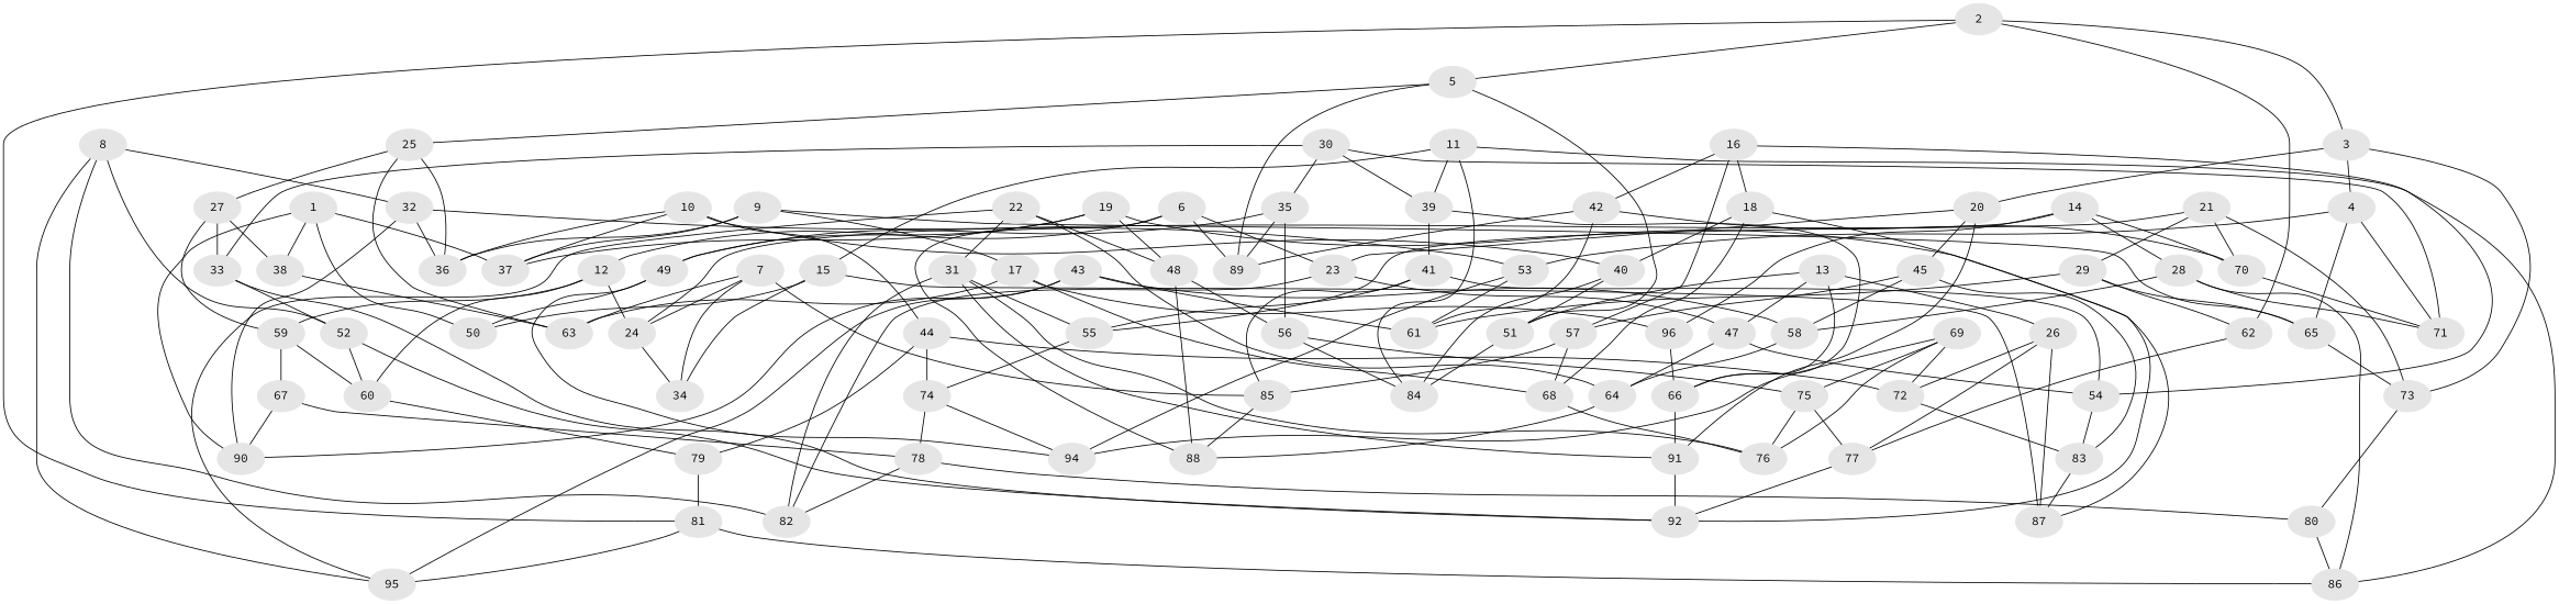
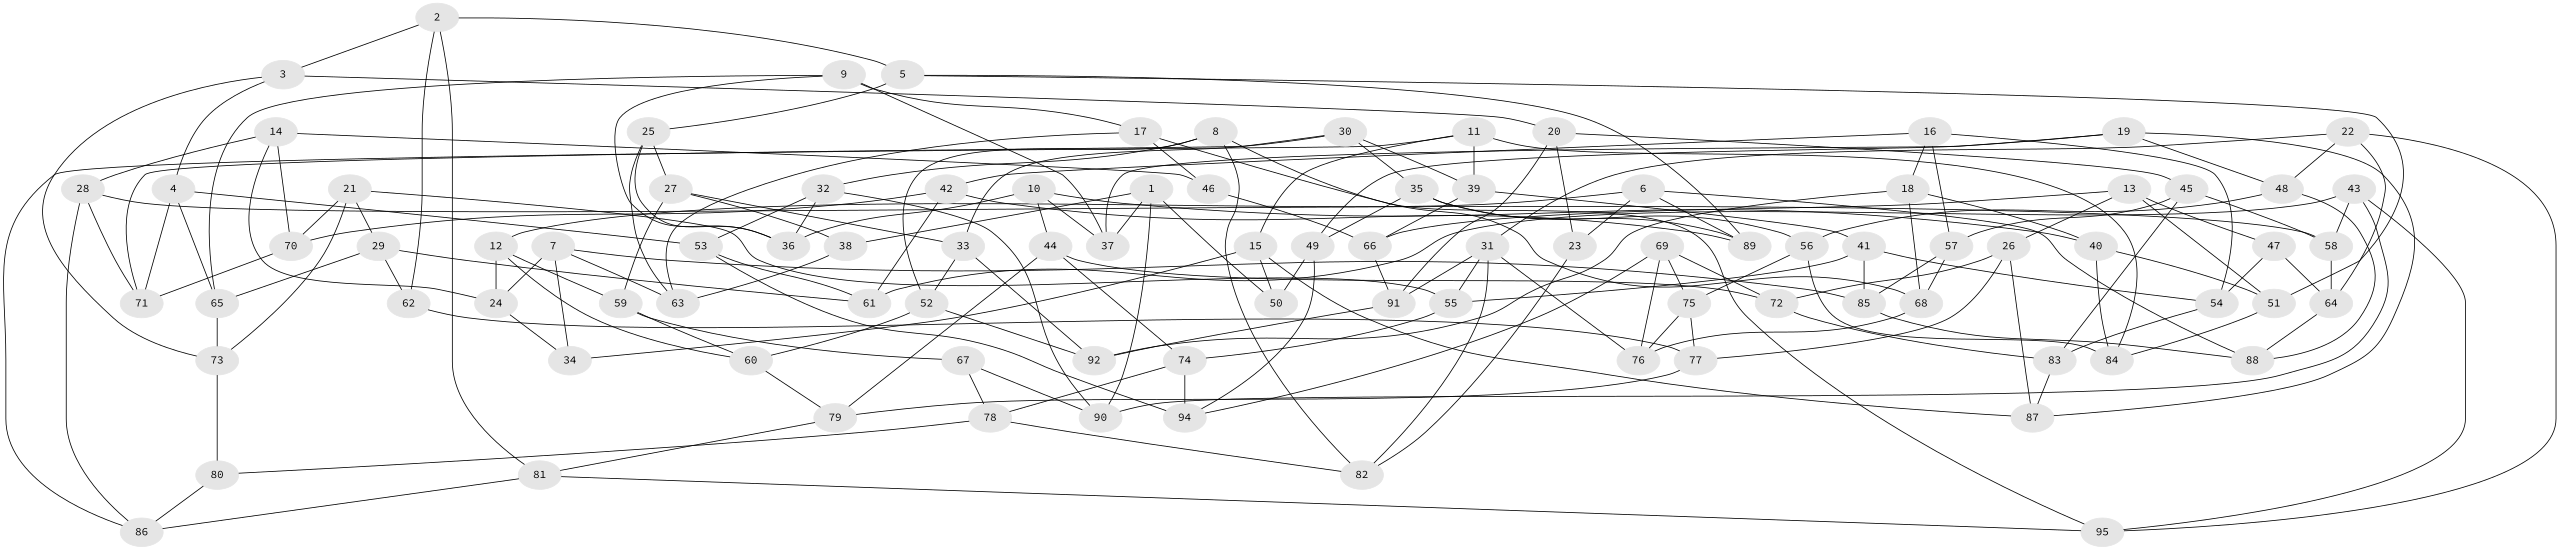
  graph {
    fontname="Source Code Pro"
    node [color=gray90 fontname="Source Code Pro" style=filled]
    edge [fontname="Source Code Pro"]
    1
    37
    38
    50
    90
    63
    2
    3
    5
    62
    81
    4
    20
    73
    25
    51
    89
    77
    n19 [label=95]
    86
    53
    65
    71
    23
    45
    91
    80
    61
    94
    36
    27
    84
    6
    12
    88
    24
    59
    60
    82
    47
    7
    34
    85
    8
    32
    52
    92
    9
    17
-   46 [label=96]
+   46
    68
    10
    40
    44
    72
    74
    79
    11
    15
    39
    87
    66
    41
    67
    13
    26
    54
    64
    14
    28
    70
    58
    16
    18
    42
    57
    83
    76
    19
    48
    49
    56
    21
    29
    55
    22
    31
    33
    30
    35
    75
    43
    78
    69
    1 -- 37
    1 -- 38
    1 -- 50
    1 -- 90
    38 -- 63
    2 -- 3
    2 -- 5
    2 -- 62
    2 -- 81
    3 -- 4
    3 -- 20
    3 -- 73
    5 -- 25
    5 -- 51
    5 -- 89
    62 -- 77
    81 -- n19
    81 -- 86
    4 -- 53
    4 -- 65
    4 -- 71
    20 -- 23
    20 -- 45
    20 -- 91
    73 -- 80
    25 -- 63
    25 -- 36
    25 -- 27
    51 -- 84
-   77 -- 92
+   77 -- 79
    53 -- 61
    53 -- 94
    65 -- 73
    23 -- 82
-   23 -- 47
    45 -- 58
    45 -- 57
    45 -- 83
    91 -- 92
    80 -- 86
    27 -- 38
    27 -- 59
    27 -- 33
    6 -- 89
    6 -- 23
    6 -- 12
    6 -- 88
    12 -- 24
    12 -- 59
    12 -- 60
    24 -- 34
    59 -- 60
    59 -- 67
    60 -- 79
    47 -- 54
    47 -- 64
    7 -- 63
    7 -- 24
    7 -- 34
    7 -- 85
    85 -- 88
    8 -- n19
    8 -- 82
    8 -- 32
    8 -- 52
    32 -- 90
    32 -- 53
    32 -- 36
    52 -- 60
    52 -- 92
    9 -- 37
    9 -- 65
    9 -- 36
    9 -- 17
    17 -- 63
    17 -- 46
    17 -- 68
    46 -- 66
    68 -- 76
    10 -- 37
    10 -- 36
    10 -- 40
    10 -- 44
    40 -- 51
    40 -- 84
    44 -- 72
    44 -- 74
    44 -- 79
    72 -- 83
    74 -- 94
    74 -- 78
    79 -- 81
    11 -- 86
    11 -- 84
    11 -- 15
    11 -- 39
    15 -- 50
    15 -- 34
    15 -- 87
    39 -- 66
    39 -- 41
    66 -- 91
    41 -- 85
    41 -- 54
    41 -- 55
    67 -- 90
    67 -- 78
    13 -- 51
    13 -- 47
    13 -- 66
    13 -- 26
    26 -- 77
    26 -- 72
    26 -- 87
    54 -- 83
    64 -- 88
    14 -- 24
    14 -- 46
    14 -- 28
    14 -- 70
    28 -- 86
    28 -- 71
    28 -- 58
    70 -- 71
    58 -- 64
    16 -- 54
    16 -- 18
    16 -- 42
    16 -- 57
    18 -- 92
    18 -- 68
    18 -- 40
    42 -- 89
    42 -- 61
    42 -- 70
    57 -- 85
    57 -- 68
    83 -- 87
    19 -- 37
    19 -- 87
    19 -- 48
    19 -- 49
    48 -- 88
    48 -- 56
    49 -- 50
    49 -- 94
    56 -- 84
    56 -- 75
    21 -- 73
    21 -- 70
    21 -- 29
    21 -- 55
    29 -- 62
    29 -- 65
    29 -- 61
    55 -- 74
    22 -- n19
    22 -- 64
    22 -- 48
    22 -- 31
    31 -- 91
    31 -- 82
    31 -- 76
    31 -- 55
    33 -- 52
    33 -- 92
    30 -- 71
    30 -- 39
    30 -- 33
    30 -- 35
    35 -- 89
    35 -- 49
    35 -- 56
    75 -- 77
    75 -- 76
    43 -- 90
    43 -- n19
    43 -- 61
    43 -- 58
    78 -- 80
    78 -- 82
    69 -- 94
    69 -- 72
    69 -- 76
    69 -- 75
  }
